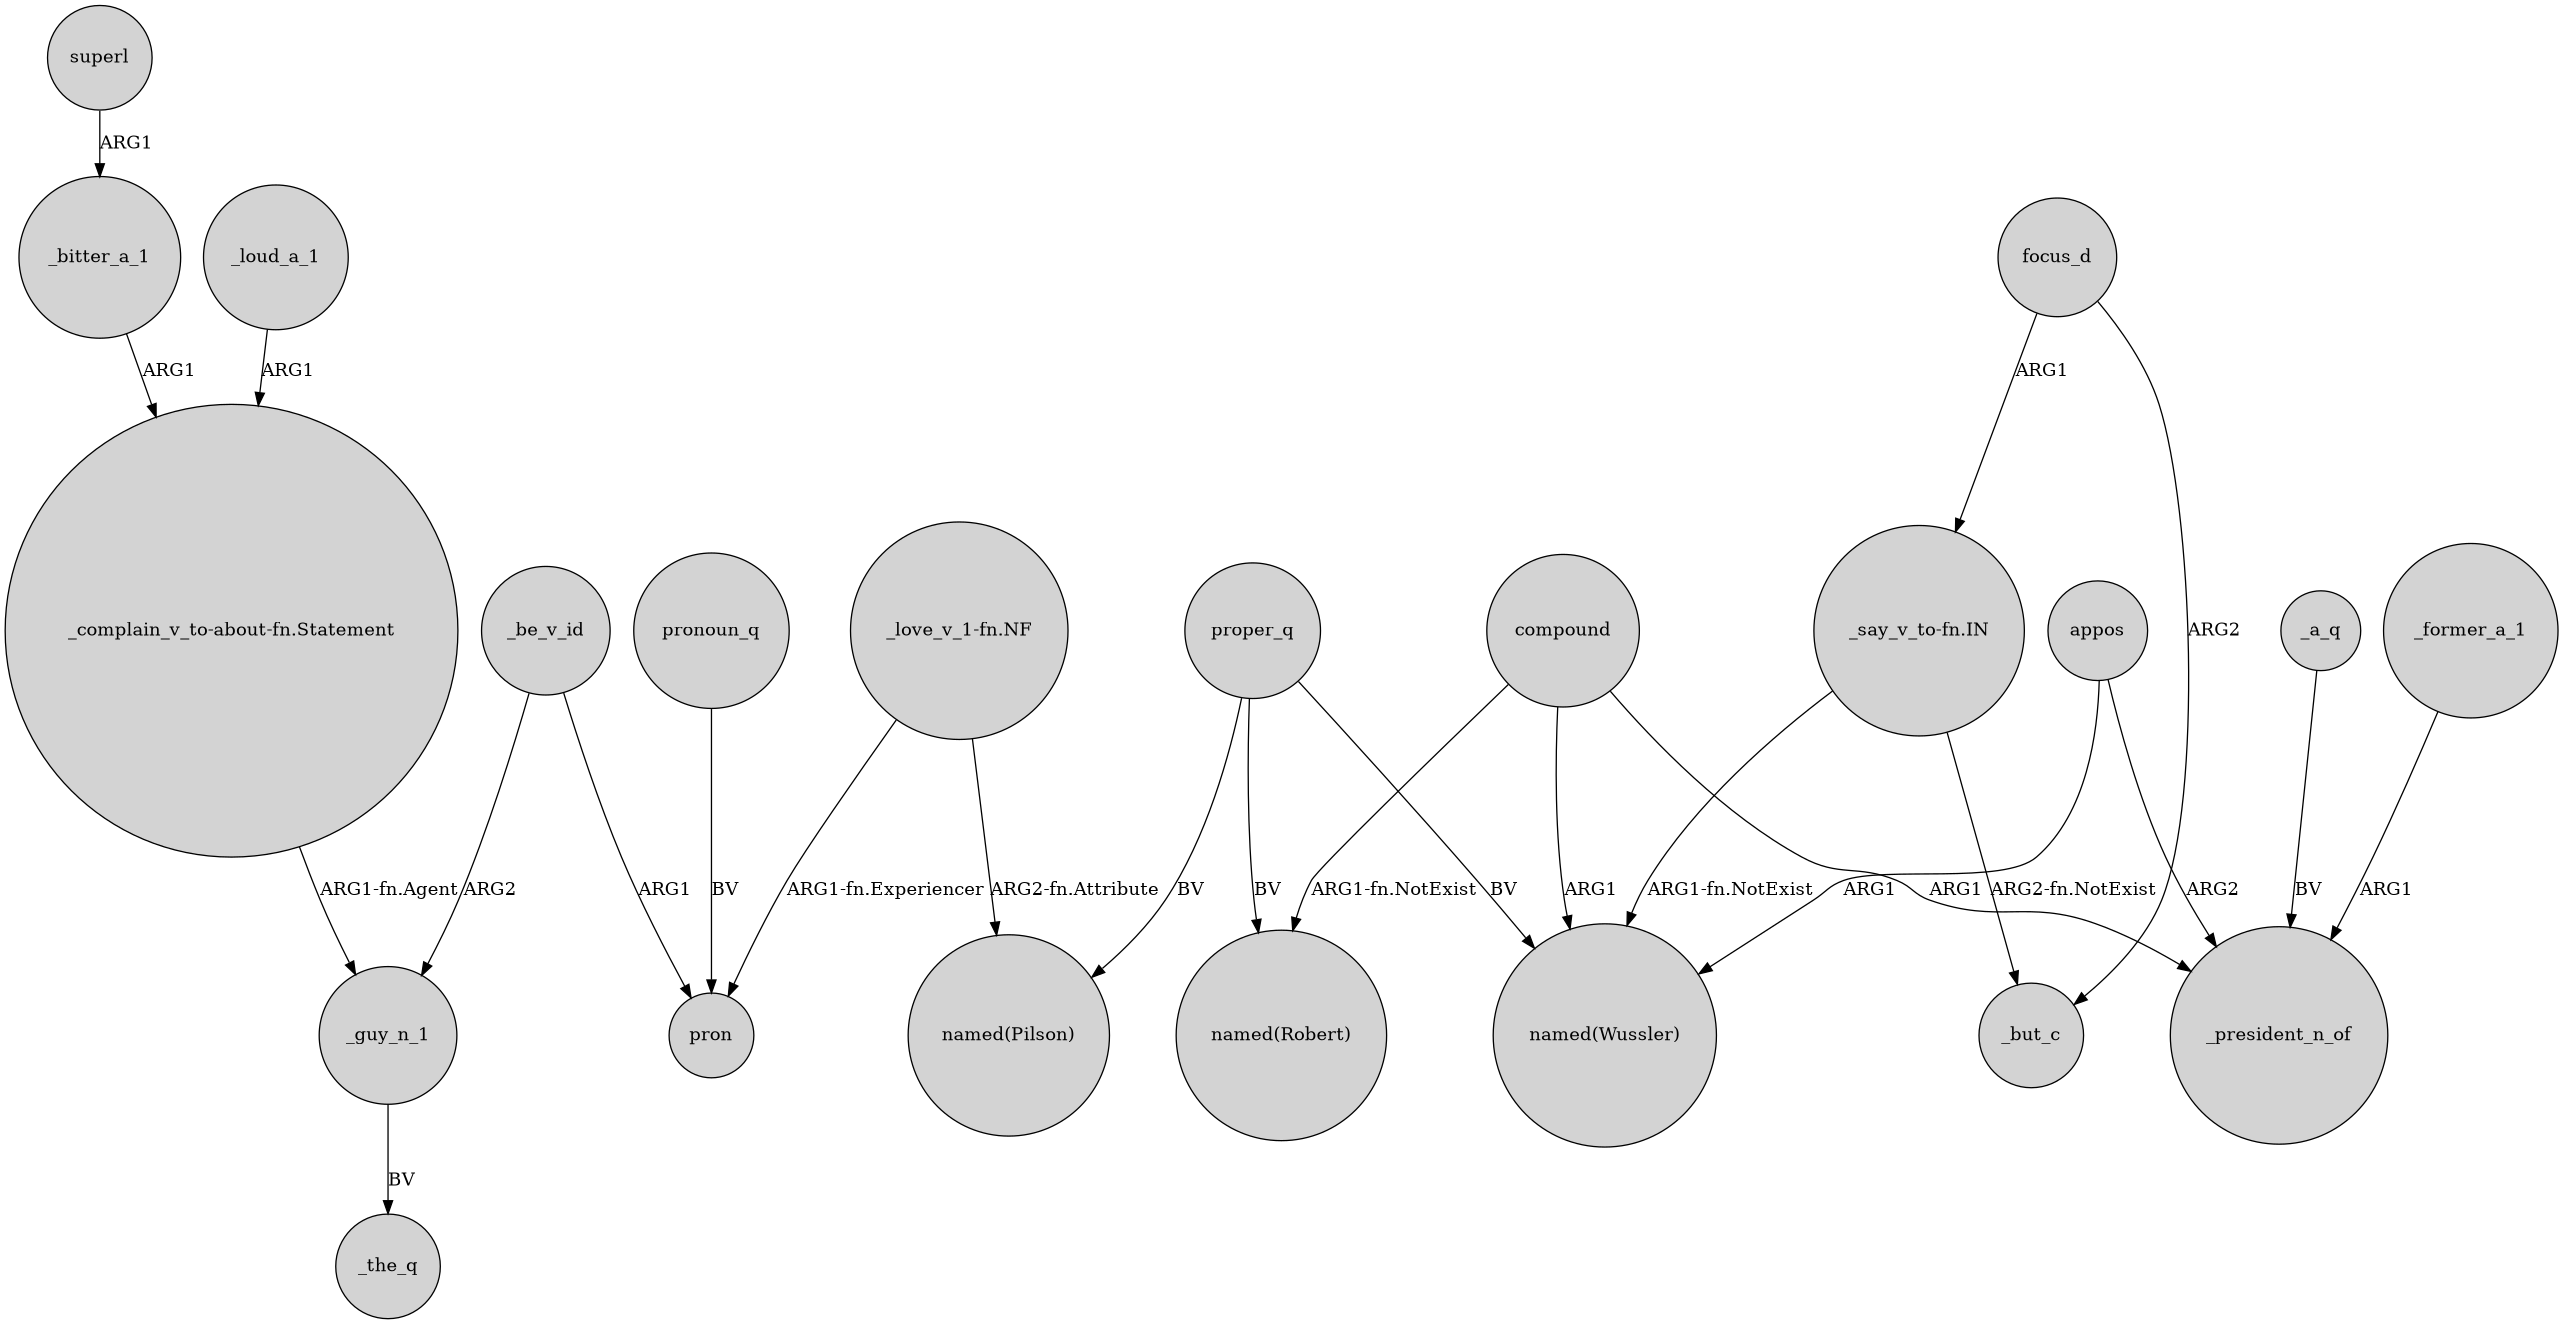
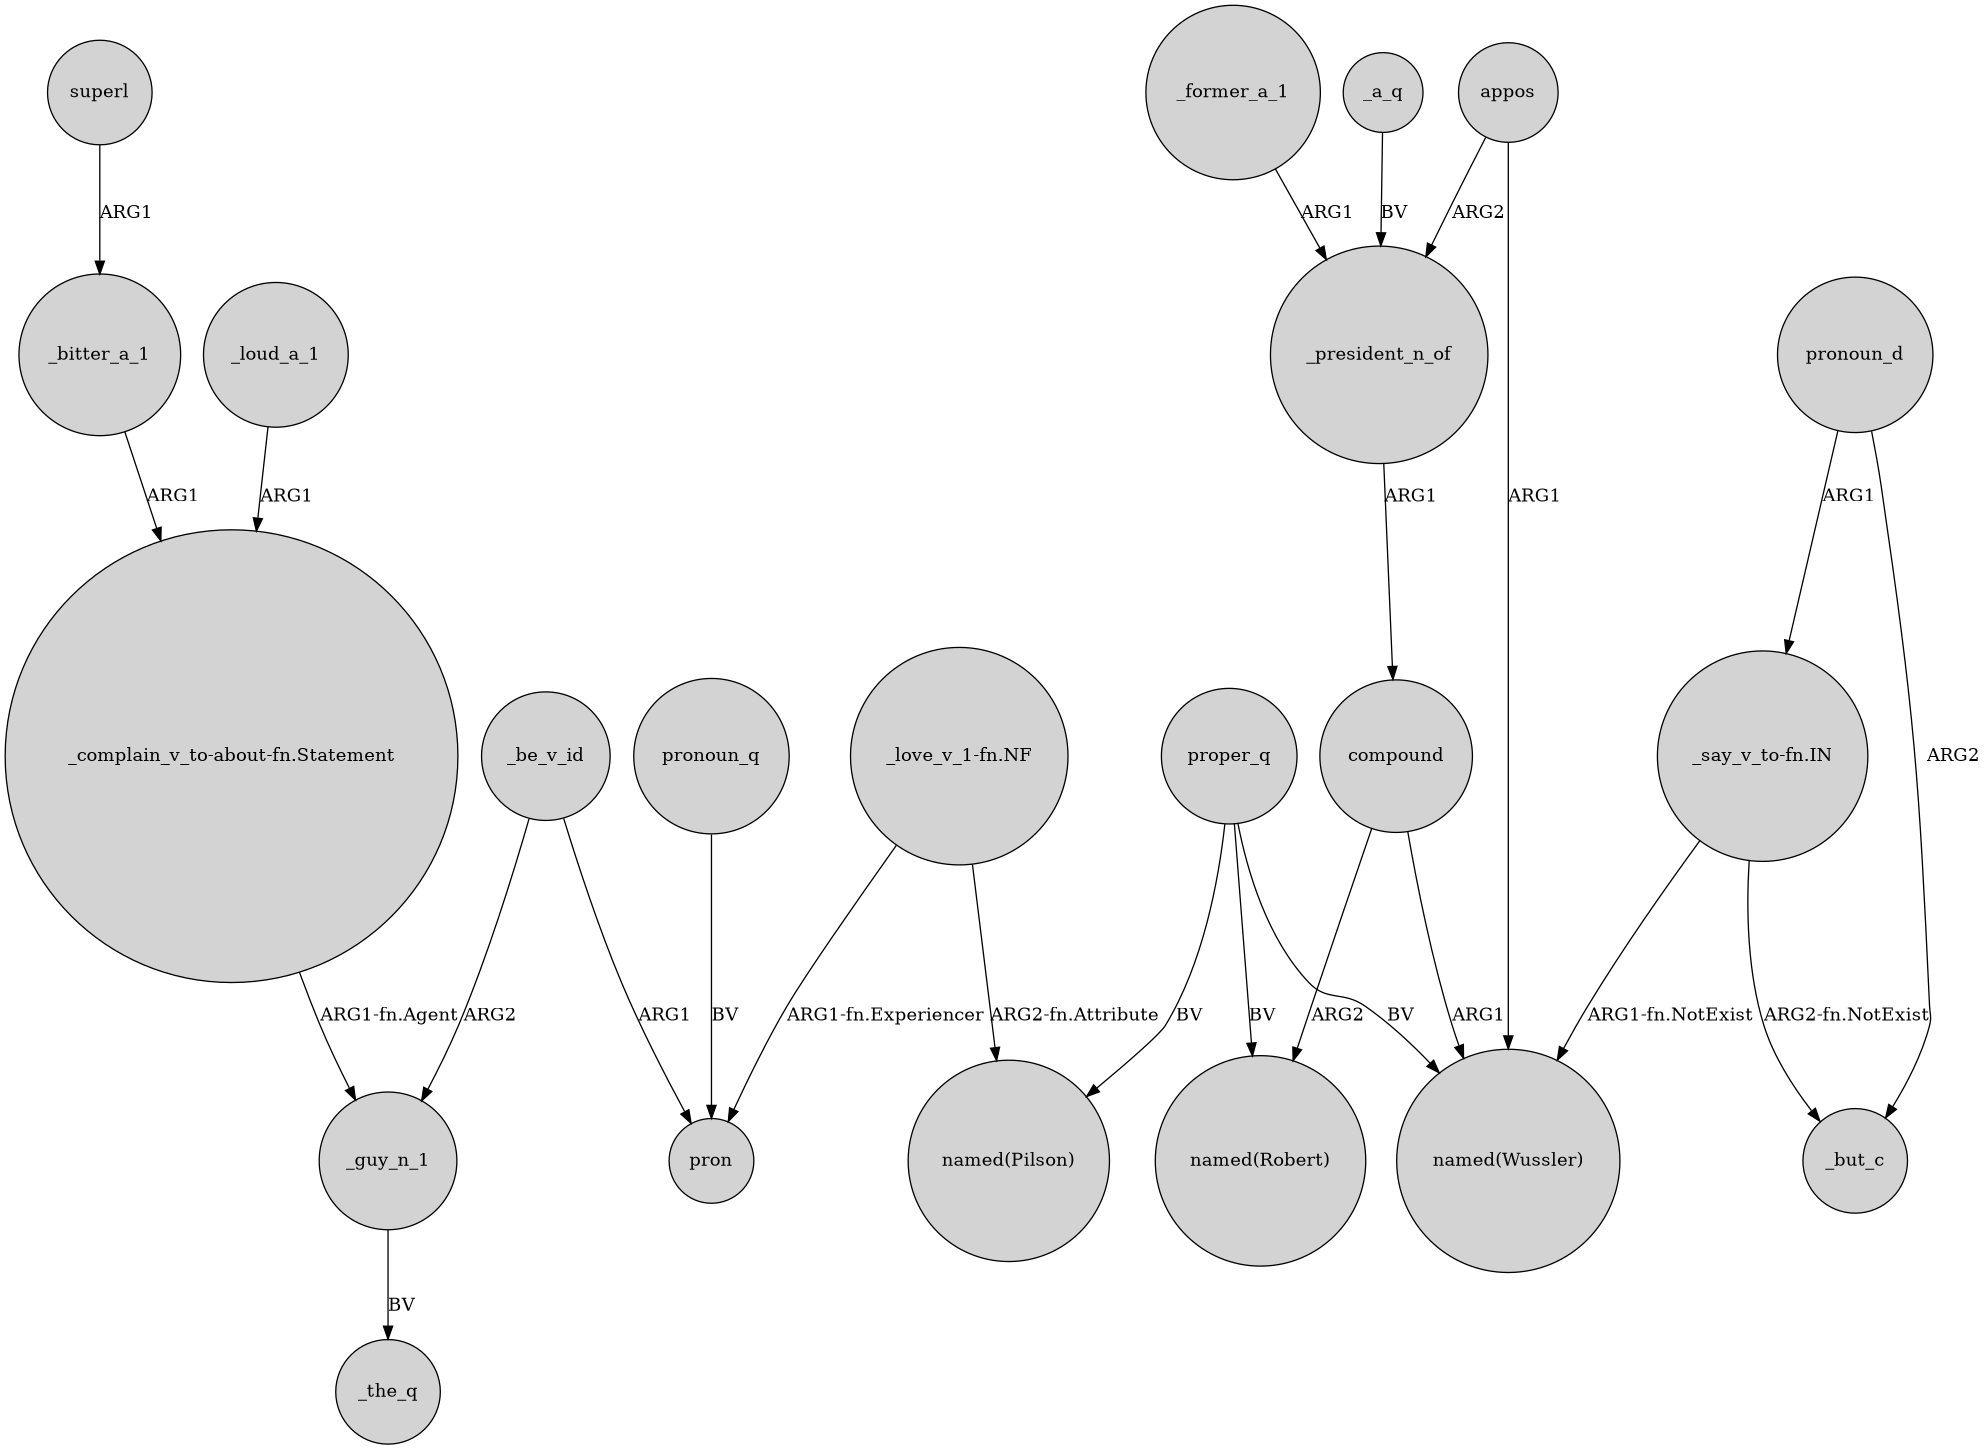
  digraph {
    fontname="DejaVu Serif"
    node [fontname="DejaVu Serif" shape=circle style=filled]
    edge [fontname="DejaVu Serif"]
    superl
    _bitter_a_1
    "_complain_v_to-about-fn.Statement"
    _guy_n_1
    _loud_a_1
    _the_q
    _former_a_1
    _president_n_of
    "_love_v_1-fn.NF"
    pron
    "named(Pilson)"
    "_say_v_to-fn.IN"
    _but_c
    "named(Wussler)"
    proper_q
    "named(Robert)"
    compound
    _be_v_id
-   focus_d
+   focus_d [label=pronoun_d]
    appos
    pronoun_q
    _a_q
    superl -> _bitter_a_1 [label=ARG1]
    _bitter_a_1 -> "_complain_v_to-about-fn.Statement" [label=ARG1]
    "_complain_v_to-about-fn.Statement" -> _guy_n_1 [label="ARG1-fn.Agent"]
    _guy_n_1 -> _the_q [label=BV]
    _loud_a_1 -> "_complain_v_to-about-fn.Statement" [label=ARG1]
    _former_a_1 -> _president_n_of [label=ARG1]
    "_love_v_1-fn.NF" -> pron [label="ARG1-fn.Experiencer"]
    "_love_v_1-fn.NF" -> "named(Pilson)" [label="ARG2-fn.Attribute"]
    "_say_v_to-fn.IN" -> _but_c [label="ARG2-fn.NotExist"]
    "_say_v_to-fn.IN" -> "named(Wussler)" [label="ARG1-fn.NotExist"]
    proper_q -> "named(Pilson)" [label=BV]
    proper_q -> "named(Wussler)" [label=BV]
    proper_q -> "named(Robert)" [label=BV]
-   compound -> _president_n_of [label=ARG1]
+   _president_n_of -> compound [label=ARG1]
    compound -> "named(Wussler)" [label=ARG1]
-   compound -> "named(Robert)" [label="ARG1-fn.NotExist"]
+   compound -> "named(Robert)" [label=ARG2]
    _be_v_id -> _guy_n_1 [label=ARG2]
    _be_v_id -> pron [label=ARG1]
    focus_d -> "_say_v_to-fn.IN" [label=ARG1]
    focus_d -> _but_c [label=ARG2]
    appos -> _president_n_of [label=ARG2]
    appos -> "named(Wussler)" [label=ARG1]
    pronoun_q -> pron [label=BV]
    _a_q -> _president_n_of [label=BV]
  }
